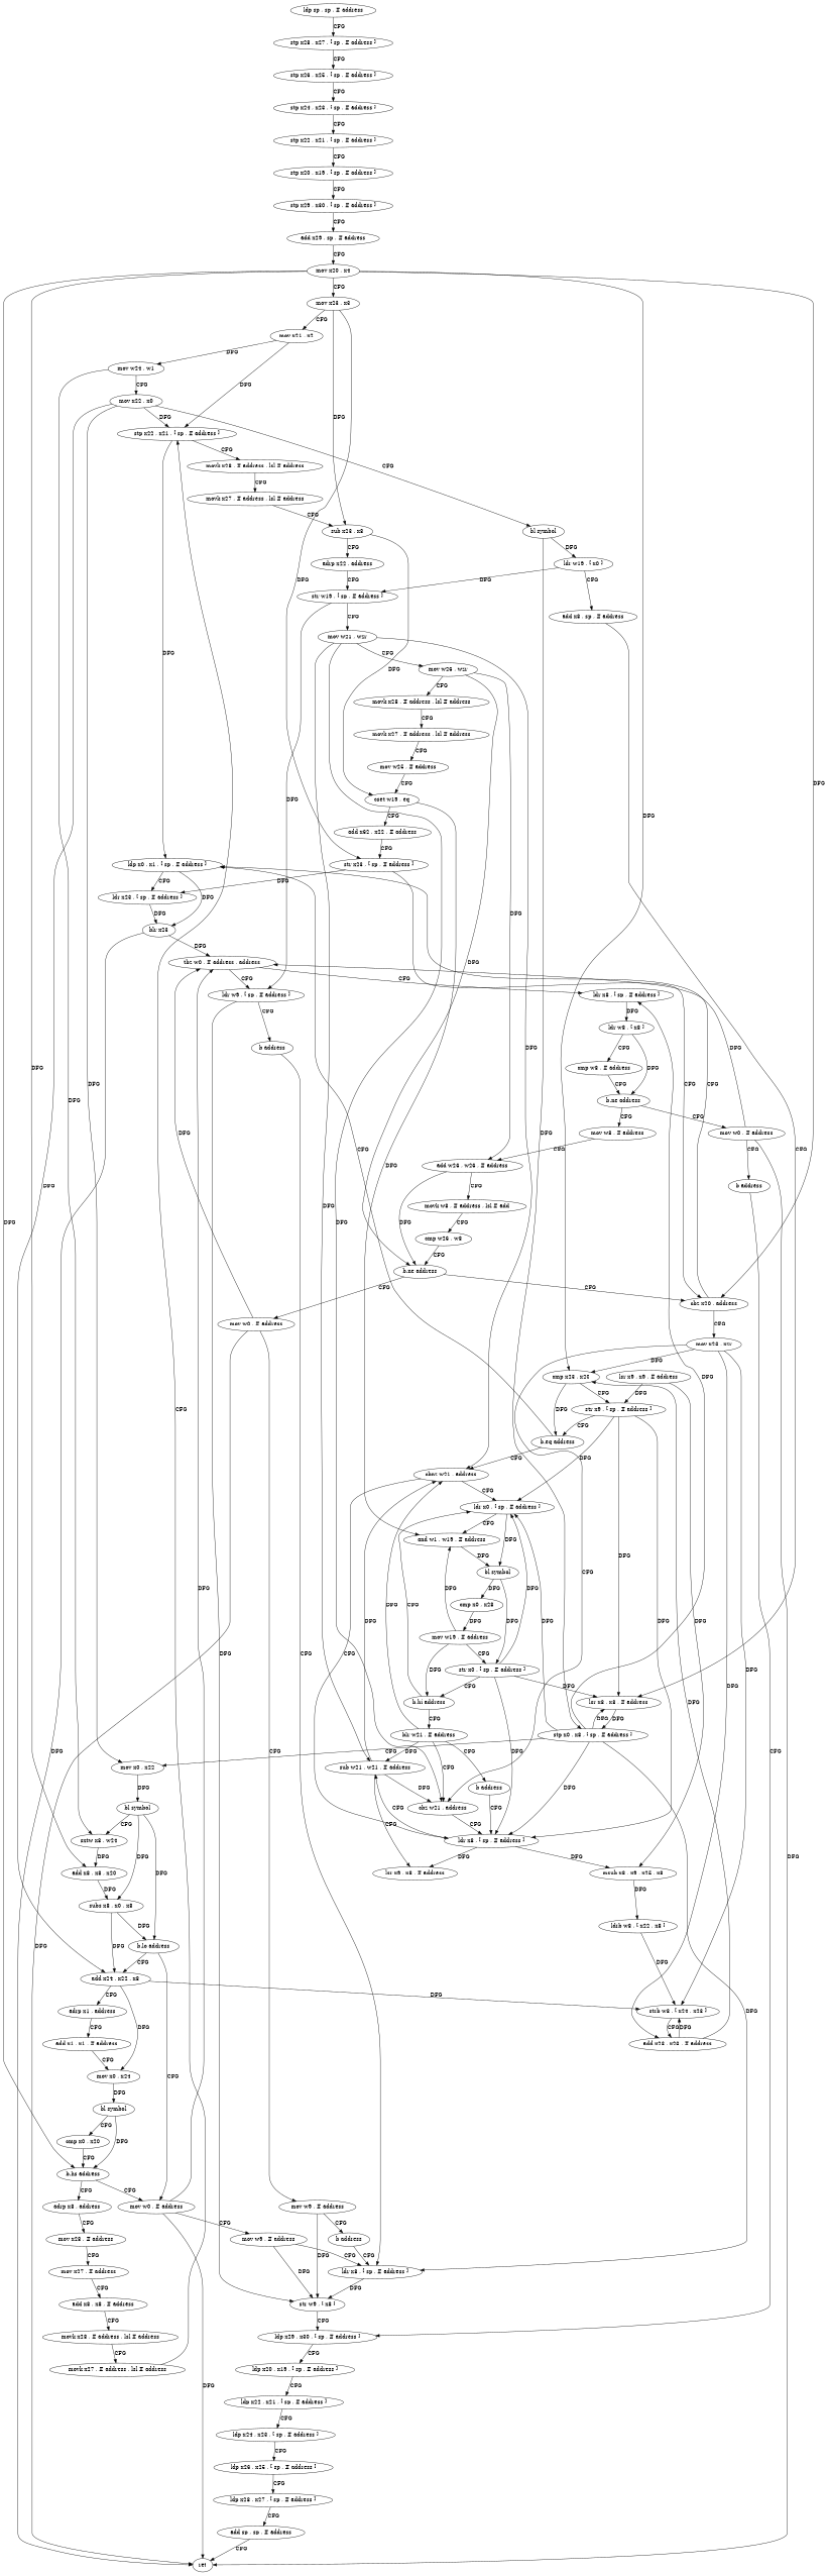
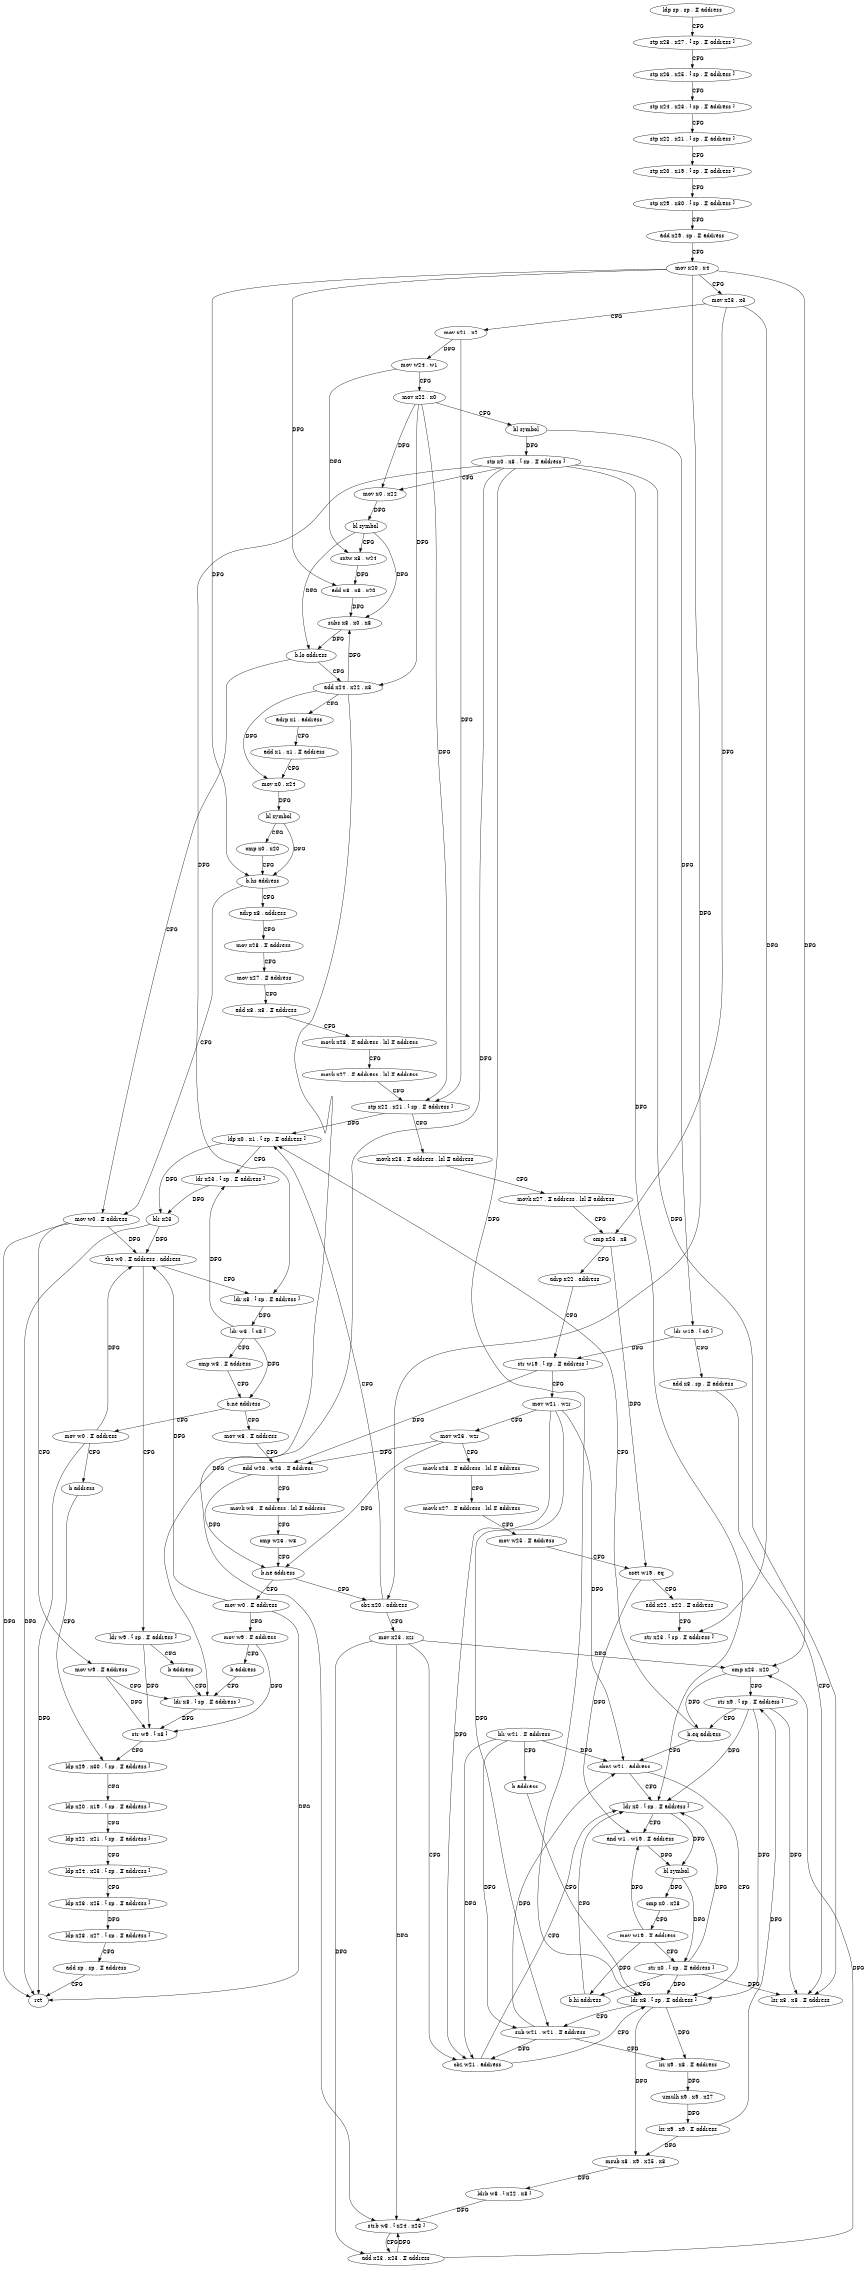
  digraph {
    n1 [label="ldp sp , sp , # address"]
    n2 [label="stp x28 , x27 , [ sp , # address ]"]
    n3 [label="stp x26 , x25 , [ sp , # address ]"]
    n4 [label="stp x24 , x23 , [ sp , # address ]"]
    n5 [label="stp x22 , x21 , [ sp , # address ]"]
    n6 [label="stp x20 , x19 , [ sp , # address ]"]
    n7 [label="stp x29 , x30 , [ sp , # address ]"]
    n8 [label="add x29 , sp , # address"]
    n9 [label="mov x20 , x4"]
    n10 [label="mov x23 , x3"]
    n11 [label="add x8 , x8 , x20"]
    n12 [label="b.hs address"]
    n13 [label="cbz x20 , address"]
    n14 [label="cmp x23 , x20"]
    n15 [label="mov x21 , x2"]
-   n16 [label="sub x23 , x8"]
+   n16 [label="cmp x23 , x8"]
    n17 [label="str x23 , [ sp , # address ]"]
    n18 [label="subs x8 , x0 , x8"]
    n19 [label="mov w0 , # address"]
    n20 [label="adrp x8 , address"]
    n21 [label="ldp x0 , x1 , [ sp , # address ]"]
    n22 [label="mov x23 , xzr"]
    n23 [label="str x9 , [ sp , # address ]"]
    n24 [label="b.eq address"]
    n25 [label="mov w24 , w1"]
    n26 [label="stp x22 , x21 , [ sp , # address ]"]
    n27 [label="adrp x22 , address"]
    n28 [label="cset w19 , eq"]
    n29 [label="ldr x23 , [ sp , # address ]"]
    n30 [label="mov x22 , x0"]
    n31 [label="sxtw x8 , w24"]
    n32 [label="movk x28 , # address , lsl # address"]
    n33 [label="bl symbol"]
    n34 [label="mov x0 , x22"]
    n35 [label="add x24 , x22 , x8"]
    n36 [label="ldr w19 , [ x0 ]"]
    n37 [label="stp x0 , x8 , [ sp , # address ]"]
    n38 [label="bl symbol"]
    n39 [label="adrp x1 , address"]
    n40 [label="mov x0 , x24"]
    n41 [label="strb w8 , [ x24 , x23 ]"]
    n42 [label="add x8 , sp , # address"]
    n43 [label="str w19 , [ sp , # address ]"]
    n44 [label="lsr x8 , x8 , # address"]
    n45 [label="ldr x8 , [ sp , # address ]"]
    n46 [label="ldr x8 , [ sp , # address ]"]
    n47 [label="ldr x0 , [ sp , # address ]"]
    n48 [label="ldr x8 , [ sp , # address ]"]
    n49 [label="mov w21 , wzr"]
    n50 [label="ldr w9 , [ sp , # address ]"]
    n51 [label="str w9 , [ x8 ]"]
    n52 [label="ldr w8 , [ x8 ]"]
    n53 [label="and w1 , w19 , # address"]
    n54 [label="bl symbol"]
    n55 [label="sub w21 , w21 , # address"]
    n56 [label="lsr x9 , x8 , # address"]
    n57 [label="msub x8 , x9 , x25 , x8"]
    n58 [label="b.lo address"]
    n59 [label="mov w9 , # address"]
    n60 [label="tbz w0 , # address , address"]
    n61 [label=ret]
    n62 [label="add x1 , x1 , # address"]
    n63 [label="bl symbol"]
    n64 [label="add x23 , x23 , # address"]
    n65 [label="ldp x29 , x30 , [ sp , # address ]"]
    n66 [label="cmp x0 , x20"]
    n67 [label="mov x28 , # address"]
    n68 [label="mov x27 , # address"]
    n69 [label="add x8 , x8 , # address"]
    n70 [label="movk x28 , # address , lsl # address"]
    n71 [label="movk x27 , # address , lsl # address"]
    n72 [label="movk x27 , # address , lsl # address"]
    n73 [label="blr x23"]
-   n74 [label="add x62 , x22 , # address"]
+   n74 [label="add x22 , x22 , # address"]
    n75 [label="mov w26 , wzr"]
    n76 [label="cbz w21 , address"]
    n77 [label="cbnz w21 , address"]
    n78 [label="b address"]
    n79 [label="movk x28 , # address , lsl # address"]
    n80 [label="add w26 , w26 , # address"]
    n81 [label="b.ne address"]
    n82 [label="movk x27 , # address , lsl # address"]
-   n83 [label="movk w8 , # address , lsl # add"]
+   n83 [label="movk w8 , # address , lsl # address"]
    n84 [label="mov w0 , # address"]
    n85 [label="mov w25 , # address"]
    n86 [label="cmp w8 , # address"]
    n87 [label="b.ne address"]
    n88 [label="cmp x0 , x28"]
    n89 [label="str x0 , [ sp , # address ]"]
+   n90 [label="umulh x9 , x9 , x27"]
    n91 [label="ldrb w8 , [ x22 , x8 ]"]
    n92 [label="mov w0 , # address"]
    n93 [label="mov w8 , # address"]
    n94 [label="b address"]
    n95 [label="mov w19 , # address"]
    n96 [label="b.hi address"]
    n97 [label="blr w21 , # address"]
    n98 [label="b address"]
    n99 [label="lsr x9 , x9 , # address"]
    n100 [label="ldp x20 , x19 , [ sp , # address ]"]
    n101 [label="ldp x22 , x21 , [ sp , # address ]"]
    n102 [label="cmp w26 , w8"]
    n103 [label="mov w9 , # address"]
    n104 [label="b address"]
    n105 [label="ldp x24 , x23 , [ sp , # address ]"]
    n106 [label="ldp x26 , x25 , [ sp , # address ]"]
    n107 [label="ldp x28 , x27 , [ sp , # address ]"]
    n108 [label="add sp , sp , # address"]
    n1 -> n2 [label=CFG]
    n2 -> n3 [label=CFG]
    n3 -> n4 [label=CFG]
    n4 -> n5 [label=CFG]
    n5 -> n6 [label=CFG]
    n6 -> n7 [label=CFG]
    n7 -> n8 [label=CFG]
    n8 -> n9 [label=CFG]
    n9 -> n10 [label=CFG]
    n9 -> n11 [label=DFG]
    n9 -> n12 [label=DFG]
    n9 -> n13 [label=DFG]
    n9 -> n14 [label=DFG]
    n10 -> n15 [label=CFG]
    n10 -> n16 [label=DFG]
    n10 -> n17 [label=DFG]
    n11 -> n18 [label=DFG]
    n12 -> n19 [label=CFG]
    n12 -> n20 [label=CFG]
    n13 -> n21 [label=CFG]
    n13 -> n22 [label=CFG]
    n14 -> n23 [label=CFG]
    n14 -> n24 [label=DFG]
    n15 -> n25 [label=DFG]
    n15 -> n26 [label=DFG]
    n16 -> n27 [label=CFG]
    n16 -> n28 [label=DFG]
-   n17 -> n13 [label=CFG]
-   n17 -> n29 [label=DFG]
-   n18 -> n35 [label=DFG]
+   n52 -> n29 [label=DFG]
+   n35 -> n18 [label=DFG]
    n18 -> n58 [label=DFG]
    n19 -> n59 [label=CFG]
    n19 -> n60 [label=DFG]
    n19 -> n61 [label=DFG]
    n20 -> n67 [label=CFG]
    n21 -> n29 [label=CFG]
    n21 -> n73 [label=DFG]
    n22 -> n14 [label=DFG]
    n22 -> n41 [label=DFG]
    n22 -> n64 [label=DFG]
    n22 -> n76 [label=CFG]
    n23 -> n24 [label=CFG]
    n23 -> n44 [label=DFG]
    n23 -> n47 [label=DFG]
    n23 -> n48 [label=DFG]
    n24 -> n21 [label=CFG]
    n24 -> n77 [label=CFG]
    n25 -> n30 [label=CFG]
    n25 -> n31 [label=DFG]
    n26 -> n21 [label=DFG]
    n26 -> n32 [label=CFG]
    n27 -> n43 [label=CFG]
    n28 -> n53 [label=DFG]
    n28 -> n74 [label=CFG]
    n29 -> n73 [label=DFG]
    n30 -> n26 [label=DFG]
    n30 -> n33 [label=CFG]
    n30 -> n34 [label=DFG]
    n30 -> n35 [label=DFG]
    n31 -> n11 [label=DFG]
    n32 -> n72 [label=CFG]
    n33 -> n36 [label=DFG]
    n33 -> n37 [label=DFG]
    n34 -> n38 [label=DFG]
    n35 -> n39 [label=CFG]
    n35 -> n40 [label=DFG]
    n35 -> n41 [label=DFG]
    n36 -> n42 [label=CFG]
    n36 -> n43 [label=DFG]
    n37 -> n34 [label=CFG]
    n37 -> n44 [label=DFG]
    n37 -> n45 [label=DFG]
    n37 -> n46 [label=DFG]
    n37 -> n47 [label=DFG]
    n37 -> n48 [label=DFG]
    n38 -> n18 [label=DFG]
    n38 -> n31 [label=CFG]
    n38 -> n58 [label=DFG]
    n39 -> n62 [label=CFG]
    n40 -> n63 [label=DFG]
    n41 -> n64 [label=CFG]
    n42 -> n44 [label=CFG]
    n43 -> n49 [label=CFG]
-   n43 -> n50 [label=DFG]
-   n44 -> n37 [label=DFG]
+   n43 -> n80 [label=DFG]
    n45 -> n51 [label=DFG]
    n46 -> n52 [label=DFG]
    n47 -> n53 [label=CFG]
    n47 -> n54 [label=DFG]
    n48 -> n55 [label=CFG]
    n48 -> n56 [label=DFG]
    n48 -> n57 [label=DFG]
    n49 -> n55 [label=DFG]
    n49 -> n75 [label=CFG]
    n49 -> n76 [label=DFG]
    n49 -> n77 [label=DFG]
    n50 -> n51 [label=DFG]
    n50 -> n78 [label=CFG]
    n51 -> n65 [label=CFG]
    n52 -> n86 [label=CFG]
    n52 -> n87 [label=DFG]
    n53 -> n54 [label=DFG]
    n54 -> n88 [label=DFG]
    n54 -> n89 [label=DFG]
    n55 -> n56 [label=CFG]
    n55 -> n76 [label=DFG]
    n55 -> n77 [label=DFG]
+   n56 -> n90 [label=DFG]
    n57 -> n91 [label=DFG]
    n58 -> n19 [label=CFG]
    n58 -> n35 [label=CFG]
    n59 -> n45 [label=CFG]
    n59 -> n51 [label=DFG]
    n60 -> n46 [label=CFG]
    n60 -> n50 [label=CFG]
    n62 -> n40 [label=CFG]
    n63 -> n12 [label=DFG]
    n63 -> n66 [label=CFG]
    n64 -> n14 [label=DFG]
    n64 -> n41 [label=DFG]
    n65 -> n100 [label=CFG]
    n66 -> n12 [label=CFG]
    n67 -> n68 [label=CFG]
    n68 -> n69 [label=CFG]
    n69 -> n70 [label=CFG]
    n70 -> n71 [label=CFG]
    n71 -> n26 [label=CFG]
    n72 -> n16 [label=CFG]
    n73 -> n60 [label=DFG]
    n73 -> n61 [label=DFG]
    n74 -> n17 [label=CFG]
    n75 -> n79 [label=CFG]
    n75 -> n80 [label=DFG]
    n75 -> n81 [label=DFG]
+   n76 -> n47 [label=CFG]
    n76 -> n48 [label=CFG]
    n77 -> n47 [label=CFG]
    n77 -> n48 [label=CFG]
    n78 -> n45 [label=CFG]
    n79 -> n82 [label=CFG]
    n80 -> n81 [label=DFG]
    n80 -> n83 [label=CFG]
    n81 -> n13 [label=CFG]
    n81 -> n84 [label=CFG]
    n82 -> n85 [label=CFG]
    n83 -> n102 [label=CFG]
    n84 -> n60 [label=DFG]
    n84 -> n61 [label=DFG]
    n84 -> n103 [label=CFG]
    n85 -> n28 [label=CFG]
    n86 -> n87 [label=CFG]
    n87 -> n92 [label=CFG]
    n87 -> n93 [label=CFG]
-   n88 -> n95 [label=DFG]
+   n88 -> n95 [label=CFG]
    n89 -> n44 [label=DFG]
    n89 -> n47 [label=DFG]
    n89 -> n48 [label=DFG]
    n89 -> n96 [label=CFG]
+   n90 -> n99 [label=DFG]
    n91 -> n41 [label=DFG]
    n92 -> n60 [label=DFG]
    n92 -> n61 [label=DFG]
    n92 -> n94 [label=CFG]
    n93 -> n80 [label=CFG]
    n94 -> n65 [label=CFG]
    n95 -> n53 [label=DFG]
    n95 -> n89 [label=CFG]
    n95 -> n96 [label=DFG]
    n96 -> n47 [label=CFG]
-   n96 -> n97 [label=CFG]
    n97 -> n55 [label=DFG]
-   n97 -> n76 [label=CFG]
+   n97 -> n76 [label=DFG]
    n97 -> n77 [label=DFG]
    n97 -> n98 [label=CFG]
    n98 -> n48 [label=CFG]
    n99 -> n23 [label=DFG]
    n99 -> n57 [label=DFG]
    n100 -> n101 [label=CFG]
    n101 -> n105 [label=CFG]
    n102 -> n81 [label=CFG]
    n103 -> n51 [label=DFG]
    n103 -> n104 [label=CFG]
    n104 -> n45 [label=CFG]
    n105 -> n106 [label=CFG]
-   n106 -> n107 [label=CFG]
+   n106 -> n107 [label=DFG]
    n107 -> n108 [label=CFG]
    n108 -> n61 [label=CFG]
  }
